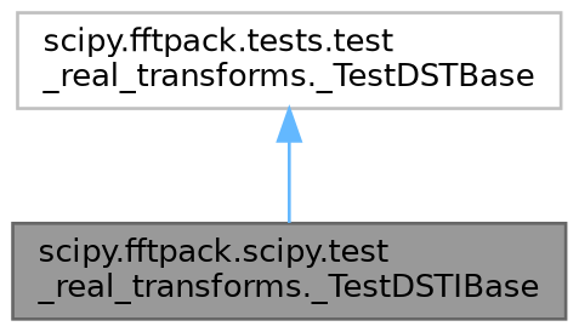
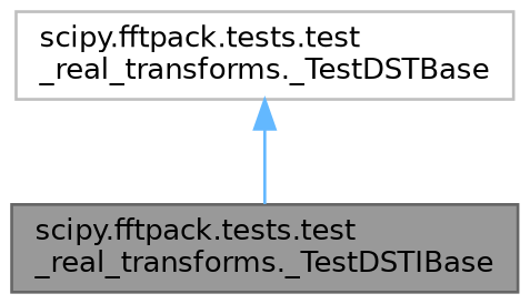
  digraph {
    node [fontname=Helvetica fontsize=10 shape=box style=filled]
-   n1 [color=gray40 fillcolor=grey60 fontcolor=black height=0.2 label="scipy.fftpack.scipy.test\l_real_transforms._TestDSTIBase" width=0.4]
+   n1 [color=gray40 fillcolor=grey60 fontcolor=black height=0.2 label="scipy.fftpack.tests.test\l_real_transforms._TestDSTIBase" width=0.4]
    n2 [color=grey75 fillcolor=white height=0.2 label="scipy.fftpack.tests.test\l_real_transforms._TestDSTBase" width=0.4]
    n2 -> n1 [color=steelblue1 dir=back fontname=Helvetica fontsize=10 labelfontname=Helvetica labelfontsize=10 style=solid]
  }
